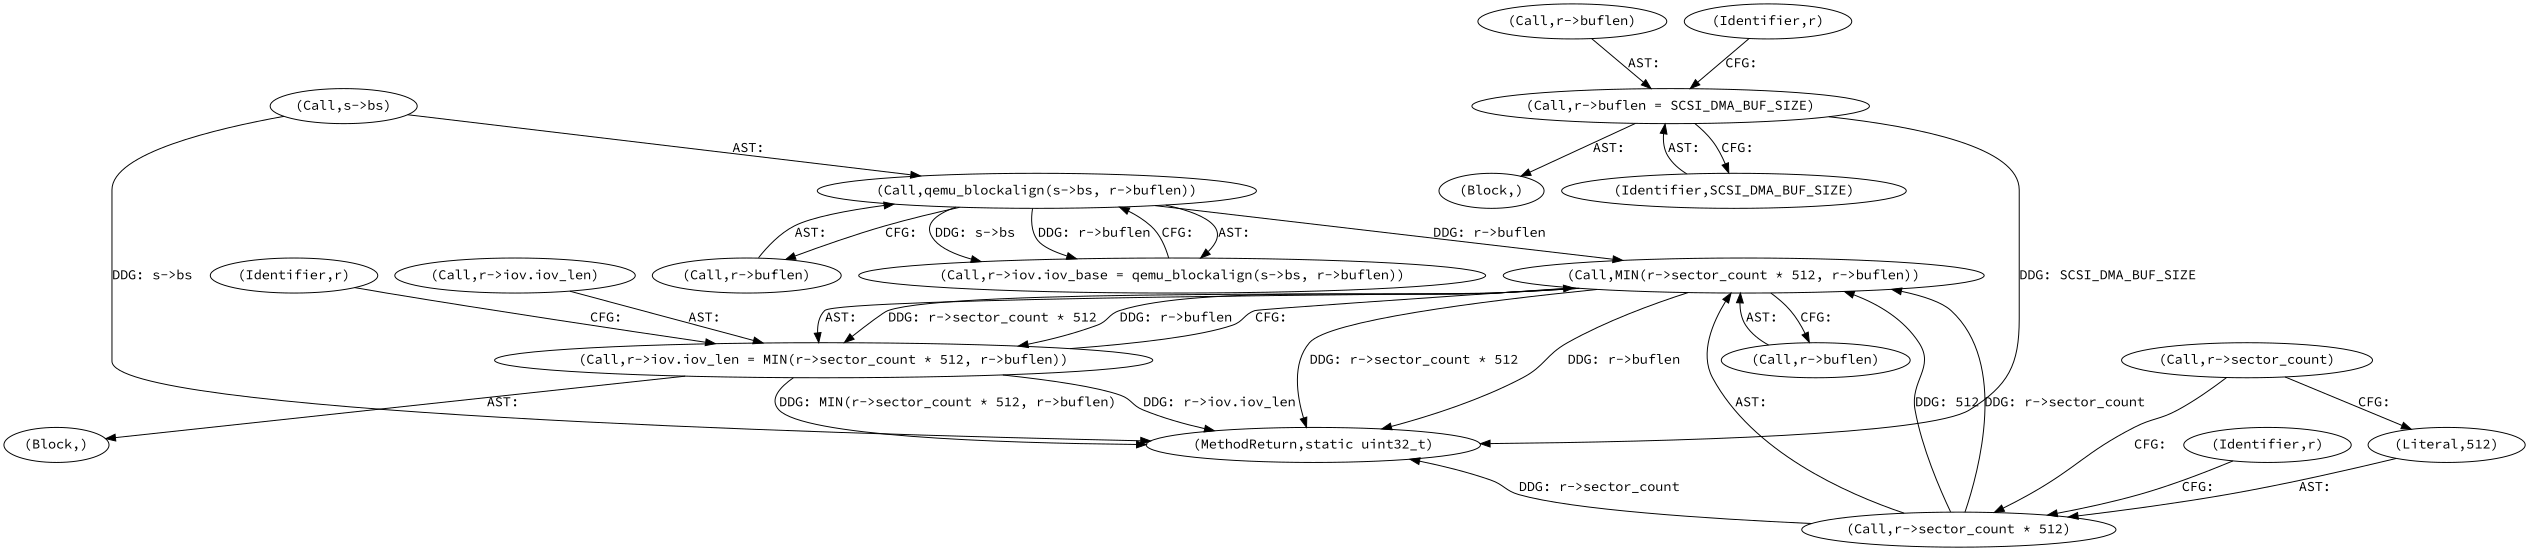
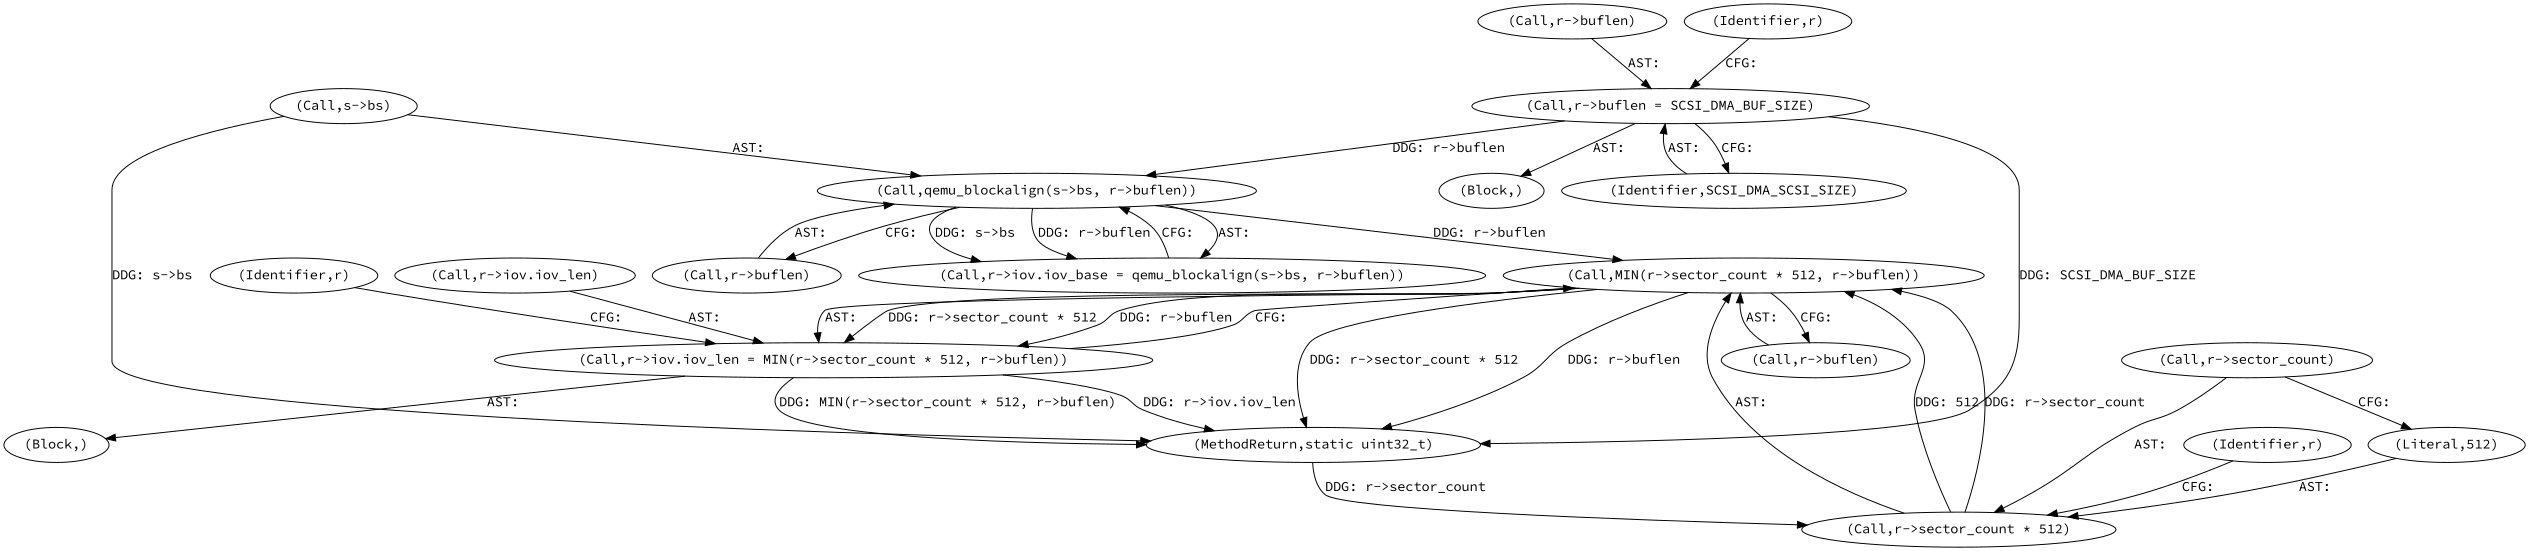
  digraph {
    fontname="Source Code Pro"
    node [fontname="Source Code Pro"]
    edge [fontname="Source Code Pro"]
    n1 [label="(Call,MIN(r->sector_count * 512, r->buflen))"]
    n2 [label="(Call,r->iov.iov_len = MIN(r->sector_count * 512, r->buflen))"]
    n3 [label="(Call,r->buflen)"]
    n4 [label="(MethodReturn,static uint32_t)"]
    n5 [label="(Block,)"]
    n6 [label="(Call,r->sector_count * 512)"]
    n7 [label="(Literal,512)"]
    n8 [label="(Call,qemu_blockalign(s->bs, r->buflen))"]
    n9 [label="(Call,r->buflen)"]
    n10 [label="(Call,r->iov.iov_base = qemu_blockalign(s->bs, r->buflen))"]
    n11 [label="(Call,r->buflen = SCSI_DMA_BUF_SIZE)"]
-   n12 [label="(Identifier,SCSI_DMA_BUF_SIZE)"]
+   n12 [label="(Identifier,SCSI_DMA_SCSI_SIZE)"]
    n13 [label="(Block,)"]
    n14 [label="(Identifier,r)"]
    n15 [label="(Call,s->bs)"]
    n16 [label="(Call,r->sector_count)"]
    n17 [label="(Call,r->buflen)"]
    n18 [label="(Identifier,r)"]
    n19 [label="(Call,r->iov.iov_len)"]
    n20 [label="(Identifier,r)"]
    n1 -> n2 [label="AST: "]
    n1 -> n2 [label="DDG: r->sector_count * 512"]
    n1 -> n2 [label="DDG: r->buflen"]
    n1 -> n3 [label="CFG: "]
    n1 -> n4 [label="DDG: r->buflen"]
    n1 -> n4 [label="DDG: r->sector_count * 512"]
    n2 -> n1 [label="CFG: "]
    n2 -> n4 [label="DDG: r->iov.iov_len"]
    n2 -> n4 [label="DDG: MIN(r->sector_count * 512, r->buflen)"]
    n2 -> n5 [label="AST: "]
    n3 -> n1 [label="AST: "]
    n6 -> n1 [label="AST: "]
    n6 -> n1 [label="DDG: r->sector_count"]
    n6 -> n1 [label="DDG: 512"]
-   n6 -> n4 [label="DDG: r->sector_count"]
+   n4 -> n6 [label="DDG: r->sector_count"]
    n7 -> n6 [label="AST: "]
    n8 -> n1 [label="DDG: r->buflen"]
    n8 -> n9 [label="CFG: "]
    n8 -> n10 [label="AST: "]
    n8 -> n10 [label="DDG: s->bs"]
    n8 -> n10 [label="DDG: r->buflen"]
    n9 -> n8 [label="AST: "]
    n10 -> n8 [label="CFG: "]
    n11 -> n4 [label="DDG: SCSI_DMA_BUF_SIZE"]
+   n11 -> n8 [label="DDG: r->buflen"]
    n11 -> n12 [label="CFG: "]
    n11 -> n13 [label="AST: "]
    n12 -> n11 [label="AST: "]
    n14 -> n2 [label="CFG: "]
    n15 -> n4 [label="DDG: s->bs"]
    n15 -> n8 [label="AST: "]
-   n16 -> n6 [label="CFG: "]
+   n16 -> n6 [label="AST: "]
    n16 -> n7 [label="CFG: "]
    n17 -> n11 [label="AST: "]
    n18 -> n11 [label="CFG: "]
    n19 -> n2 [label="AST: "]
    n20 -> n6 [label="CFG: "]
  }
